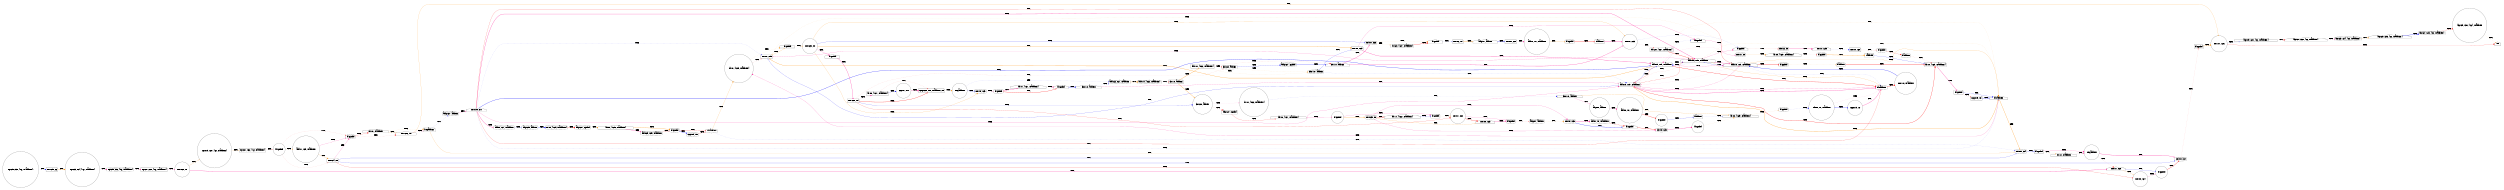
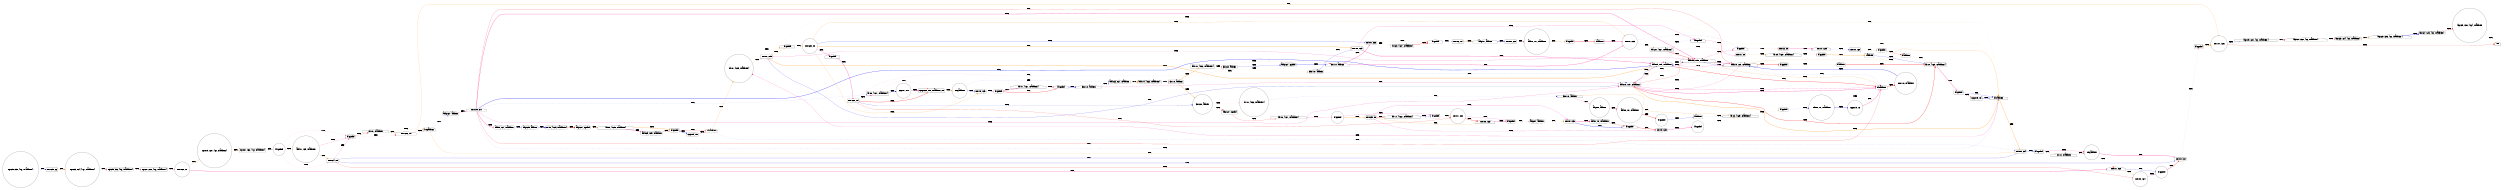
  digraph {
    rankdir=LR
    node [shape=cylinder]
    edge [arrowhead=box color=deeppink style=solid]
    n1 [label="stp x29 , x30 , [ sp , #- address ]!" shape=circle]
    n2 [label="mov x29 , sp" shape=note]
    n3 [label="stp x23 , x24 , [ sp , # address ]" shape=circle]
    n4 [label="stp x25 , x26 , [ sp , # address ]"]
    n5 [label="stp x27 , x28 , [ sp , # address ]" shape=note]
    n6 [label="mov x28 , x1" shape=circle]
    n7 [label="stp x19 , x20 , [ sp , # address ]" shape=circle]
    n8 [label="mov x1 , x28" shape=house]
    n9 [label="stp x21 , x22 , [ sp , # address ]" shape=note]
    n10 [label="mov x0 , x24" shape=circle]
    n11 [label="bl symbol" shape=circle]
    n12 [label="bl symbol" shape=circle]
    n13 [label="add x1 , x29 , # address" shape=circle]
    n14 [label="mov x24 , x0" shape=note]
    n15 [label="bl symbol"]
    n16 [label="mov x0 , x24"]
    n17 [label="mov x0 , x24"]
    n18 [label="tst w0 , # address" shape=house]
    n19 [label="mov w26 , w0" shape=house]
    n20 [label="bl symbol" shape=note]
    n21 [label="bl symbol" shape=note]
    n22 [label="b.eq address" shape=note]
    n23 [label="mov w0 , w26" shape=circle]
    n24 [label="adrp x27 , address"]
    n25 [label="ldp x19 , x20 , [ sp , # address ]" shape=house]
    n26 [label=ret shape=house]
    n27 [label="mov x19 , # 0" shape=house]
    n28 [label="tst w0 , # address" shape=house]
    n29 [label="b.eq address" shape=circle]
    n30 [label="add x0 , x27 , # address"]
    n31 [label="mov x1 , x19" shape=note]
    n32 [label="add x19 , x19 , # address" shape=note]
    n33 [label="add x19 , x19 , # address" shape=note]
    n34 [label="add x19 , x19 , # address" shape=house]
    n35 [label="b.lo address"]
    n36 [label="add x19 , x19 , # address" shape=house]
    n37 [label="b.lo address" shape=house]
    n38 [label="adrp x25 , address"]
    n39 [label="bl symbol" shape=house]
    n40 [label="ldr x0 , [ x29 , # address ]" shape=note]
    n41 [label="bl symbol" shape=house]
    n42 [label="bl symbol" shape=house]
    n43 [label="mov w0 , # address" shape=circle]
    n44 [label="bl symbol"]
    n45 [label="ldr x0 , [ x29 , # address ]" shape=circle]
    n46 [label="str x0 , [ x29 , # address ]"]
    n47 [label="adrp x21 , symbol"]
    n48 [label="ldr x0 , [ x29 , # address ]" shape=house]
    n49 [label="add x25 , x25 , # address"]
    n50 [label="bl symbol"]
    n51 [label="cmp x19 , x0"]
    n52 [label="b.hs address"]
    n53 [label="mov x23 , x0" shape=circle]
    n54 [label="ldp x21 , x22 , [ sp , # address ]" shape=house]
    n55 [label="ldp x23 , x24 , [ sp , # address ]"]
    n56 [label="ldp x25 , x26 , [ sp , # address ]" shape=house]
    n57 [label="ldp x27 , x28 , [ sp , # address ]"]
    n58 [label="ldp x29 , x30 , [ sp ] , # address" shape=circle]
    n59 [label="bl symbol" shape=house]
    n60 [label="mov x0 , x23"]
    n61 [label="mov x0 , x23" shape=note]
    n62 [label="mov x0 , x23"]
    n63 [label="mov x0 , x23" shape=circle]
    n64 [label="mov x20 , x0" shape=note]
    n65 [label="bl symbol"]
    n66 [label="ldr x20 , [ x27 , # address ]"]
    n67 [label="bl symbol" shape=house]
    n68 [label="ldr x20 , [ x27 , # address ]" shape=note]
    n69 [label="ldr x0 , [ x21 , # address ]" shape=note]
    n70 [label="ccmp x20 , # 0 , # address , ne" shape=note]
    n71 [label="cbz x20 , address" shape=circle]
    n72 [label="cbz x20 , address"]
    n73 [label="mov x1 , x20" shape=circle]
    n74 [label="cmp x0 , # 0" shape=circle]
    n75 [label="b.eq address" shape=circle]
    n76 [label="ldr w0 , [ x22 , # address ]" shape=circle]
    n77 [label="adrp x27 , symbol" shape=note]
    n78 [label="cbnz w0 , address"]
    n79 [label="adrp x27 , symbol"]
    n80 [label="mov x0 , x23" shape=house]
    n81 [label="bl symbol"]
    n82 [label="add x22 , x21 , # address"]
    n83 [label="ldrb w0 , [ x22 , # address ]"]
    n84 [label="cbz w0 , address" shape=note]
    n85 [label="ldr x1 , [ x21 , # address ]" shape=house]
    n86 [label="bl symbol" shape=house]
    n87 [label="ldrb w0 , [ x22 , # address ]" shape=note]
    n88 [label="cbz w0 , address" shape=house]
    n89 [label="cbnz w0 , address" shape=house]
    n90 [label="ldr x0 , [ x27 , # address ]" shape=house]
    n91 [label="cbnz w0 , address" shape=house]
    n92 [label="bl symbol" shape=note]
    n93 [label="ldr x0 , [ x29 , # address ]" shape=house]
    n94 [label="adrp x0 , address" shape=circle]
    n95 [label="bl symbol" shape=circle]
    n96 [label="cmp x19 , x0" shape=note]
    n97 [label="mov x1 , x0"]
    n98 [label="mov x2 , x0" shape=note]
    n99 [label="mov x2 , x0"]
    n100 [label="bl symbol"]
    n101 [label="add x0 , x0 , # address" shape=circle]
    n102 [label="sub x0 , x0 , # address" shape=circle]
    n103 [label="bl symbol" shape=circle]
    n104 [label="mov x23 , x0"]
    n105 [label="bl symbol" shape=note]
    n106 [label="ldr w1 , [ x22 , # address ]" shape=house]
    n107 [label="mov x0 , x23"]
    n108 [label="mov x0 , x23"]
    n109 [label="add x1 , x1 , # address"]
    n110 [label="bl symbol" shape=house]
    n111 [label="bl symbol" shape=circle]
    n112 [label="adrp x1 , address"]
    n113 [label="ldr x0 , [ x29 , # address ]" shape=house]
    n114 [label="bl symbol"]
    n115 [label="b address" shape=note]
    n116 [label="adrp x1 , address" shape=house]
    n117 [label="mov x0 , x20" shape=note]
    n118 [label="add x1 , x1 , # address" shape=circle]
    n119 [label="bl symbol"]
    n120 [label="b address" shape=note]
    n121 [label="mov x1 , x25" shape=house]
    n122 [label="mov x0 , x20" shape=note]
    n123 [label="bl symbol"]
    n124 [label="b address"]
    n125 [label="cmp x19 , x0" shape=circle]
    n126 [label="b address" shape=note]
    n127 [label="b address"]
    n1 -> n2 [color=blue label=CFG style=dotted]
    n2 -> n3 [color=darkorange label=CFG style=bold]
    n3 -> n4 [label=CFG style=dotted]
    n4 -> n5 [label=CFG style=dotted]
    n5 -> n6 [arrowhead=tee label=CFG]
    n6 -> n7 [arrowhead=onormal color=darkorange label=CFG]
    n6 -> n8 [arrowhead=tee label=DFG style=bold]
    n7 -> n9 [arrowhead=onormal color=darkorange label=CFG]
    n8 -> n10 [arrowhead=onormal color=darkorange label=CFG]
    n8 -> n11 [arrowhead=tee color=blue label=DFG]
    n9 -> n12 [arrowhead=onormal color=red label=CFG style=dotted]
    n10 -> n11 [arrowhead=onormal label=DFG]
    n11 -> n17 [arrowhead=tee color=red label=CFG style=bold]
    n12 -> n13 [arrowhead=tee color=darkorange label=CFG style=dotted]
    n12 -> n14 [arrowhead=onormal color=red label=DFG style=dotted]
    n12 -> n15 [arrowhead=tee color=red label=DFG style=dotted]
    n13 -> n14 [color=darkorange label=CFG]
    n13 -> n15 [arrowhead=tee label=DFG]
    n14 -> n10 [arrowhead=tee color=red label=DFG]
    n14 -> n15 [label=CFG]
    n14 -> n16 [arrowhead=onormal color=blue label=DFG]
    n14 -> n17 [arrowhead=tee color=blue label=DFG]
    n15 -> n18 [color=red label=DFG]
    n15 -> n19 [color=red label=DFG style=dotted]
    n16 -> n20 [arrowhead=tee color=blue label=DFG]
    n17 -> n21 [arrowhead=tee color=red label=DFG style=dotted]
    n18 -> n19 [arrowhead=onormal color=darkorange label=CFG]
    n18 -> n22 [color=darkorange label=DFG style=dotted]
    n19 -> n22 [arrowhead=onormal label=CFG style=dotted]
    n19 -> n23 [arrowhead=tee color=darkorange label=DFG]
    n20 -> n28 [arrowhead=tee color=darkorange label=CFG style=dotted]
    n20 -> n29 [label=DFG]
    n21 -> n23 [color=darkorange label=CFG style=bold]
    n22 -> n16 [arrowhead=onormal color=darkorange label=CFG]
    n22 -> n24 [arrowhead=tee color=blue label=CFG style=dotted]
    n23 -> n25 [arrowhead=onormal color=blue label=CFG style=dotted]
    n23 -> n26 [color=red label=DFG]
    n24 -> n27 [arrowhead=tee label=CFG]
    n25 -> n54 [color=red label=CFG style=dotted]
    n27 -> n30 [arrowhead=onormal label=CFG style=bold]
-   n27 -> n31 [arrowhead=tee color=blue label=DFG style=dotted]
+   n27 -> n69 [arrowhead=tee color=blue label=DFG style=dotted]
    n27 -> n32 [label=DFG]
    n27 -> n33 [arrowhead=onormal color=blue label=DFG style=bold]
    n27 -> n34 [label=DFG style=bold]
    n27 -> n35 [arrowhead=onormal color=red label=DFG]
    n27 -> n36 [arrowhead=onormal color=red label=DFG]
    n27 -> n37 [arrowhead=tee color=blue label=DFG style=dotted]
    n28 -> n29 [label=CFG style=dotted]
    n29 -> n8 [color=red label=CFG style=dotted]
    n29 -> n17 [arrowhead=onormal label=CFG style=bold]
    n30 -> n38 [arrowhead=onormal color=blue label=CFG]
    n31 -> n39 [arrowhead=onormal color=darkorange label=DFG]
    n32 -> n31 [arrowhead=onormal color=blue label=DFG]
    n32 -> n33 [arrowhead=tee color=blue label=DFG]
    n32 -> n34 [arrowhead=tee color=red label=DFG]
    n32 -> n35 [label=DFG]
    n32 -> n36 [arrowhead=tee label=DFG]
    n32 -> n37 [arrowhead=onormal color=darkorange label=DFG style=bold]
    n32 -> n40 [color=red label=CFG style=bold]
    n33 -> n31 [arrowhead=onormal color=darkorange label=DFG style=bold]
    n33 -> n32 [arrowhead=onormal color=red label=DFG]
    n33 -> n34 [arrowhead=tee color=blue label=DFG style=dotted]
    n33 -> n35 [color=red label=DFG style=bold]
    n33 -> n36 [label=DFG]
    n33 -> n37 [color=darkorange label=DFG style=dotted]
    n33 -> n41 [arrowhead=tee color=blue label=CFG style=dotted]
    n34 -> n31 [arrowhead=onormal label=DFG]
    n34 -> n32 [arrowhead=tee color=red label=DFG style=dotted]
    n34 -> n33 [color=blue label=DFG style=dotted]
    n34 -> n35 [arrowhead=onormal color=darkorange label=DFG]
    n34 -> n36 [arrowhead=tee label=DFG style=bold]
    n34 -> n37 [color=darkorange label=DFG style=dotted]
    n34 -> n42 [label=CFG]
    n35 -> n32 [arrowhead=tee label=CFG style=bold]
    n35 -> n43 [color=red label=CFG style=bold]
    n36 -> n31 [arrowhead=onormal color=darkorange label=DFG style=dotted]
    n36 -> n32 [arrowhead=onormal label=DFG style=dotted]
    n36 -> n33 [label=DFG style=dotted]
    n36 -> n34 [arrowhead=onormal color=blue label=DFG]
    n36 -> n35 [arrowhead=onormal color=blue label=DFG style=dotted]
    n36 -> n37 [arrowhead=tee color=darkorange label=DFG]
    n36 -> n44 [arrowhead=tee color=red label=CFG style=bold]
    n37 -> n16 [arrowhead=onormal color=darkorange label=CFG style=bold]
    n37 -> n45 [label=CFG]
    n38 -> n46 [color=blue label=CFG style=bold]
    n39 -> n53 [arrowhead=tee color=darkorange label=DFG style=dotted]
    n40 -> n92 [arrowhead=tee label=DFG style=bold]
    n41 -> n97 [arrowhead=tee label=DFG]
    n42 -> n99 [arrowhead=tee color=red label=DFG style=dotted]
    n43 -> n36 [arrowhead=tee color=blue label=CFG style=bold]
    n44 -> n127 [arrowhead=tee color=darkorange label=CFG style=dotted]
    n45 -> n31 [arrowhead=onormal color=red label=CFG style=dotted]
    n45 -> n39 [color=darkorange label=DFG style=dotted]
    n46 -> n47 [color=red label=CFG style=bold]
    n47 -> n48 [color=darkorange label=CFG style=dotted]
    n48 -> n49 [arrowhead=tee label=CFG style=bold]
    n48 -> n50 [color=darkorange label=DFG style=bold]
    n49 -> n50 [arrowhead=onormal color=red label=CFG]
    n50 -> n51 [arrowhead=tee color=blue label=CFG style=bold]
    n50 -> n52 [arrowhead=tee color=red label=DFG]
    n51 -> n52 [arrowhead=onormal color=red label=CFG]
    n52 -> n16 [arrowhead=tee color=blue label=CFG style=dotted]
    n52 -> n45 [color=darkorange label=CFG]
    n53 -> n59 [label=CFG]
    n53 -> n60 [color=darkorange label=DFG]
    n53 -> n61 [color=darkorange label=DFG style=bold]
    n53 -> n62 [arrowhead=tee color=blue label=DFG]
    n53 -> n63 [arrowhead=tee color=darkorange label=DFG]
    n54 -> n55 [arrowhead=tee label=CFG style=dotted]
    n55 -> n56 [color=darkorange label=CFG]
    n56 -> n57 [color=blue label=CFG style=bold]
    n57 -> n58 [color=red label=CFG]
    n58 -> n26 [arrowhead=tee color=darkorange label=CFG style=dotted]
    n59 -> n64 [arrowhead=tee label=DFG style=bold]
    n60 -> n65 [arrowhead=onormal label=DFG style=dotted]
    n61 -> n33 [label=CFG style=bold]
    n61 -> n41 [label=DFG]
    n62 -> n66 [arrowhead=onormal color=darkorange label=CFG style=dotted]
    n62 -> n67 [color=darkorange label=DFG style=dotted]
    n63 -> n42 [arrowhead=onormal color=blue label=DFG style=dotted]
    n63 -> n68 [arrowhead=tee color=red label=CFG style=dotted]
    n64 -> n69 [label=CFG style=dotted]
    n64 -> n70 [arrowhead=onormal color=red label=DFG style=bold]
    n64 -> n71 [color=blue label=DFG]
    n64 -> n72 [arrowhead=onormal color=red label=DFG style=dotted]
    n64 -> n73 [color=red label=DFG]
    n65 -> n85 [arrowhead=onormal label=CFG style=bold]
    n65 -> n86 [arrowhead=onormal color=red label=DFG style=bold]
    n66 -> n67 [color=red label=CFG style=bold]
    n67 -> n98 [arrowhead=onormal color=blue label=DFG style=dotted]
    n68 -> n34 [arrowhead=tee color=red label=CFG style=bold]
    n69 -> n70 [arrowhead=tee color=red label=DFG style=dotted]
    n69 -> n74 [color=blue label=CFG]
    n70 -> n75 [color=darkorange label=DFG style=dotted]
    n71 -> n76 [arrowhead=onormal label=CFG style=dotted]
    n71 -> n77 [color=red label=CFG style=dotted]
    n72 -> n78 [arrowhead=tee color=darkorange label=CFG style=dotted]
    n72 -> n79 [color=blue label=CFG]
    n73 -> n80 [color=red label=CFG style=bold]
    n73 -> n81 [arrowhead=tee label=DFG]
    n74 -> n70 [label=CFG style=bold]
    n75 -> n60 [arrowhead=tee color=blue label=CFG]
    n75 -> n82 [arrowhead=tee color=blue label=CFG style=dotted]
    n76 -> n89 [color=blue label=DFG style=dotted]
    n77 -> n90 [arrowhead=tee color=red label=CFG]
    n78 -> n32 [color=blue label=CFG style=dotted]
    n78 -> n61 [arrowhead=onormal color=blue label=CFG]
    n79 -> n88 [arrowhead=tee color=blue label=CFG style=bold]
    n80 -> n81 [arrowhead=onormal label=DFG style=bold]
    n81 -> n112 [arrowhead=onormal color=red label=CFG style=dotted]
    n82 -> n83 [color=darkorange label=CFG style=bold]
    n83 -> n84 [arrowhead=tee color=red label=DFG style=dotted]
    n84 -> n71 [arrowhead=onormal color=darkorange label=CFG style=bold]
    n84 -> n87 [arrowhead=onormal color=darkorange label=CFG style=bold]
    n85 -> n86 [label=DFG style=dotted]
    n86 -> n91 [arrowhead=tee color=blue label=DFG style=bold]
    n87 -> n72 [arrowhead=tee color=red label=CFG style=dotted]
    n87 -> n78 [arrowhead=onormal color=darkorange label=DFG style=dotted]
    n87 -> n88 [color=red label=DFG style=dotted]
    n88 -> n62 [arrowhead=onormal label=CFG style=bold]
    n88 -> n63 [arrowhead=onormal label=CFG style=bold]
    n89 -> n93 [arrowhead=tee color=darkorange label=CFG]
    n89 -> n94 [arrowhead=onormal label=CFG]
    n90 -> n95 [arrowhead=tee label=DFG]
    n91 -> n32 [arrowhead=onormal label=CFG]
    n91 -> n82 [arrowhead=tee color=blue label=CFG style=dotted]
    n92 -> n37 [color=blue label=DFG]
    n92 -> n96 [arrowhead=tee color=red label=CFG style=dotted]
    n93 -> n100 [arrowhead=onormal color=darkorange label=DFG style=dotted]
    n94 -> n101 [label=CFG]
    n95 -> n104 [arrowhead=onormal color=darkorange label=DFG style=bold]
    n95 -> n105 [label=DFG]
    n96 -> n37 [arrowhead=onormal color=blue label=CFG style=bold]
    n97 -> n113 [color=darkorange label=CFG]
    n98 -> n116 [arrowhead=onormal color=darkorange label=CFG style=bold]
    n99 -> n121 [label=CFG style=bold]
    n100 -> n102 [color=blue label=DFG style=dotted]
    n101 -> n103 [arrowhead=tee color=red label=CFG style=bold]
    n102 -> n35 [arrowhead=onormal label=DFG style=dotted]
    n102 -> n125 [arrowhead=tee color=blue label=CFG style=bold]
    n103 -> n126 [arrowhead=tee color=blue label=CFG]
    n104 -> n80 [arrowhead=onormal color=darkorange label=DFG]
    n104 -> n106 [arrowhead=onormal color=red label=CFG style=bold]
    n104 -> n107 [label=DFG]
    n104 -> n108 [label=DFG]
    n105 -> n73 [arrowhead=tee color=darkorange label=CFG style=dotted]
    n106 -> n105 [arrowhead=tee color=blue label=DFG]
    n107 -> n109 [label=CFG style=bold]
    n107 -> n110 [arrowhead=onormal color=blue label=DFG style=bold]
    n108 -> n111 [label=DFG style=bold]
    n109 -> n110 [color=red label=CFG]
    n110 -> n108 [arrowhead=onormal color=red label=CFG style=bold]
    n111 -> n93 [color=darkorange label=CFG style=dotted]
    n112 -> n107 [color=darkorange label=CFG style=dotted]
    n113 -> n114 [arrowhead=tee color=red label=CFG style=dotted]
    n114 -> n115 [color=darkorange label=CFG style=bold]
    n115 -> n40 [arrowhead=tee color=blue label=CFG]
    n116 -> n117 [arrowhead=onormal color=blue label=CFG style=bold]
    n117 -> n118 [label=CFG style=dotted]
    n118 -> n119 [arrowhead=tee color=darkorange label=CFG]
    n119 -> n120 [arrowhead=onormal color=red label=CFG style=bold]
    n120 -> n63 [arrowhead=tee label=CFG style=bold]
    n121 -> n122 [color=blue label=CFG style=dotted]
    n122 -> n123 [arrowhead=onormal color=red label=CFG style=dotted]
    n123 -> n124 [color=red label=CFG]
    n124 -> n40 [arrowhead=tee color=red label=CFG style=dotted]
    n125 -> n35 [arrowhead=onormal label=CFG style=bold]
    n126 -> n93 [arrowhead=onormal color=blue label=CFG style=dotted]
    n127 -> n40 [arrowhead=tee color=red label=CFG style=bold]
  }
